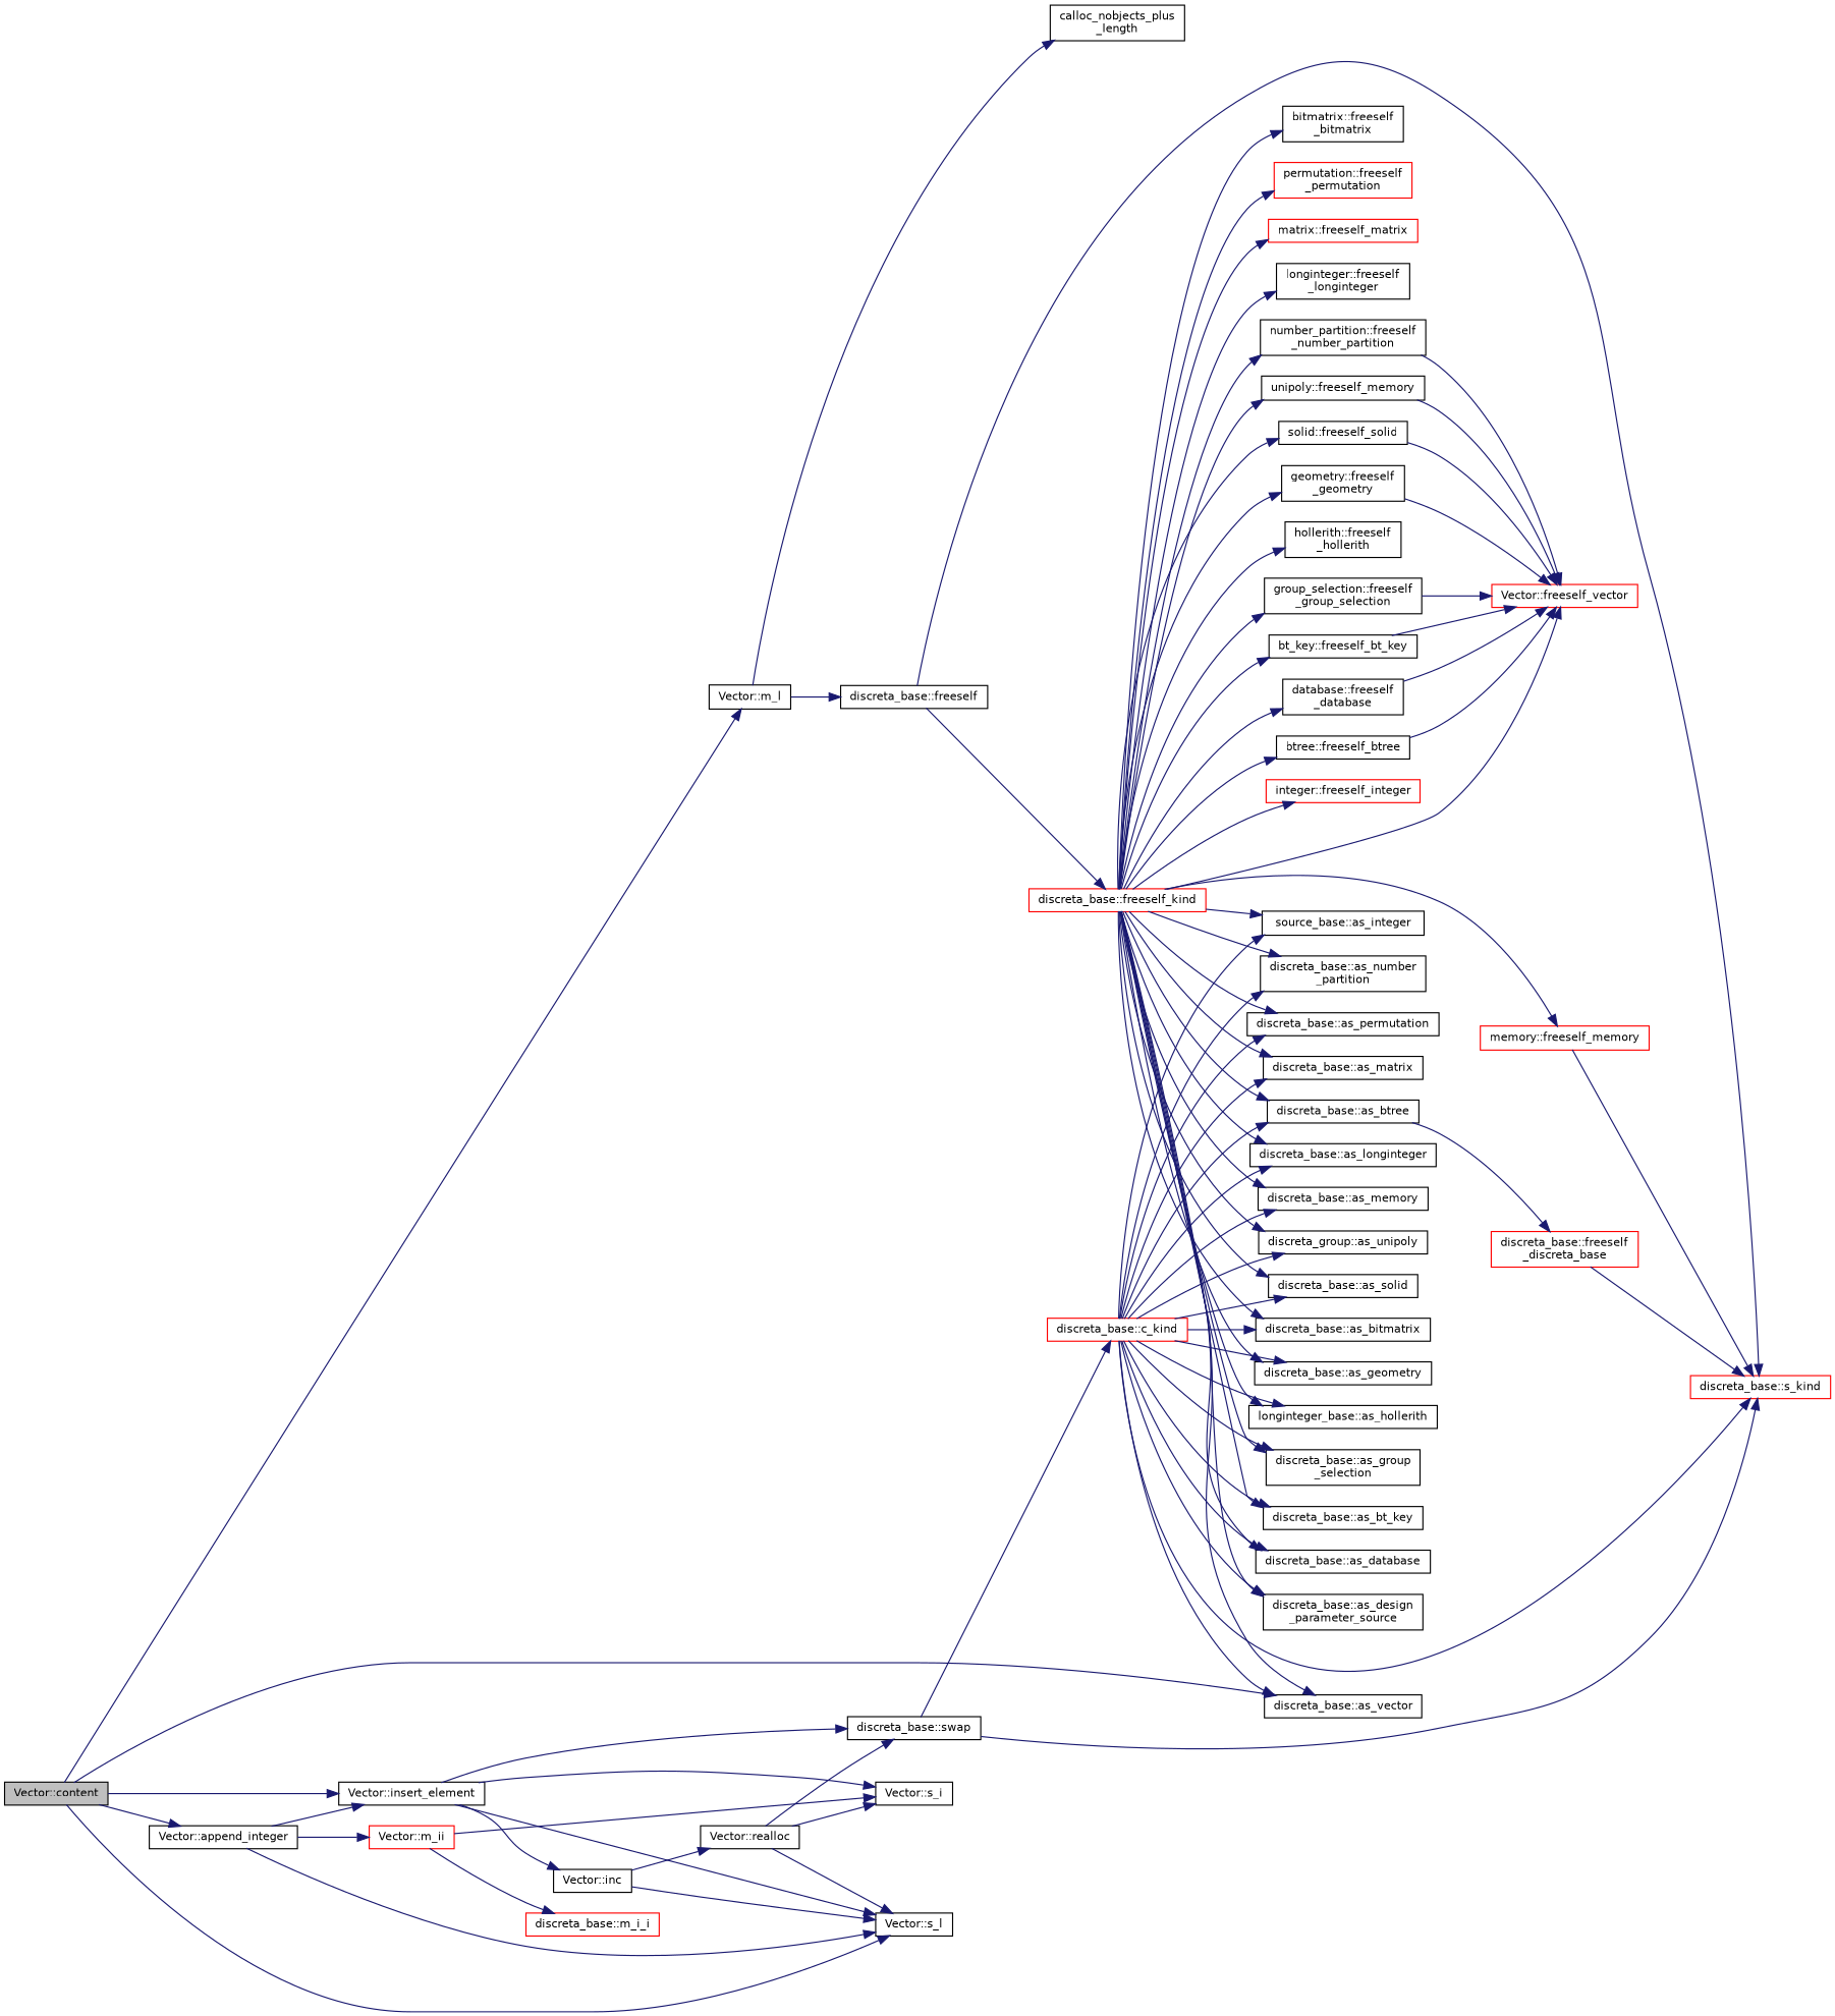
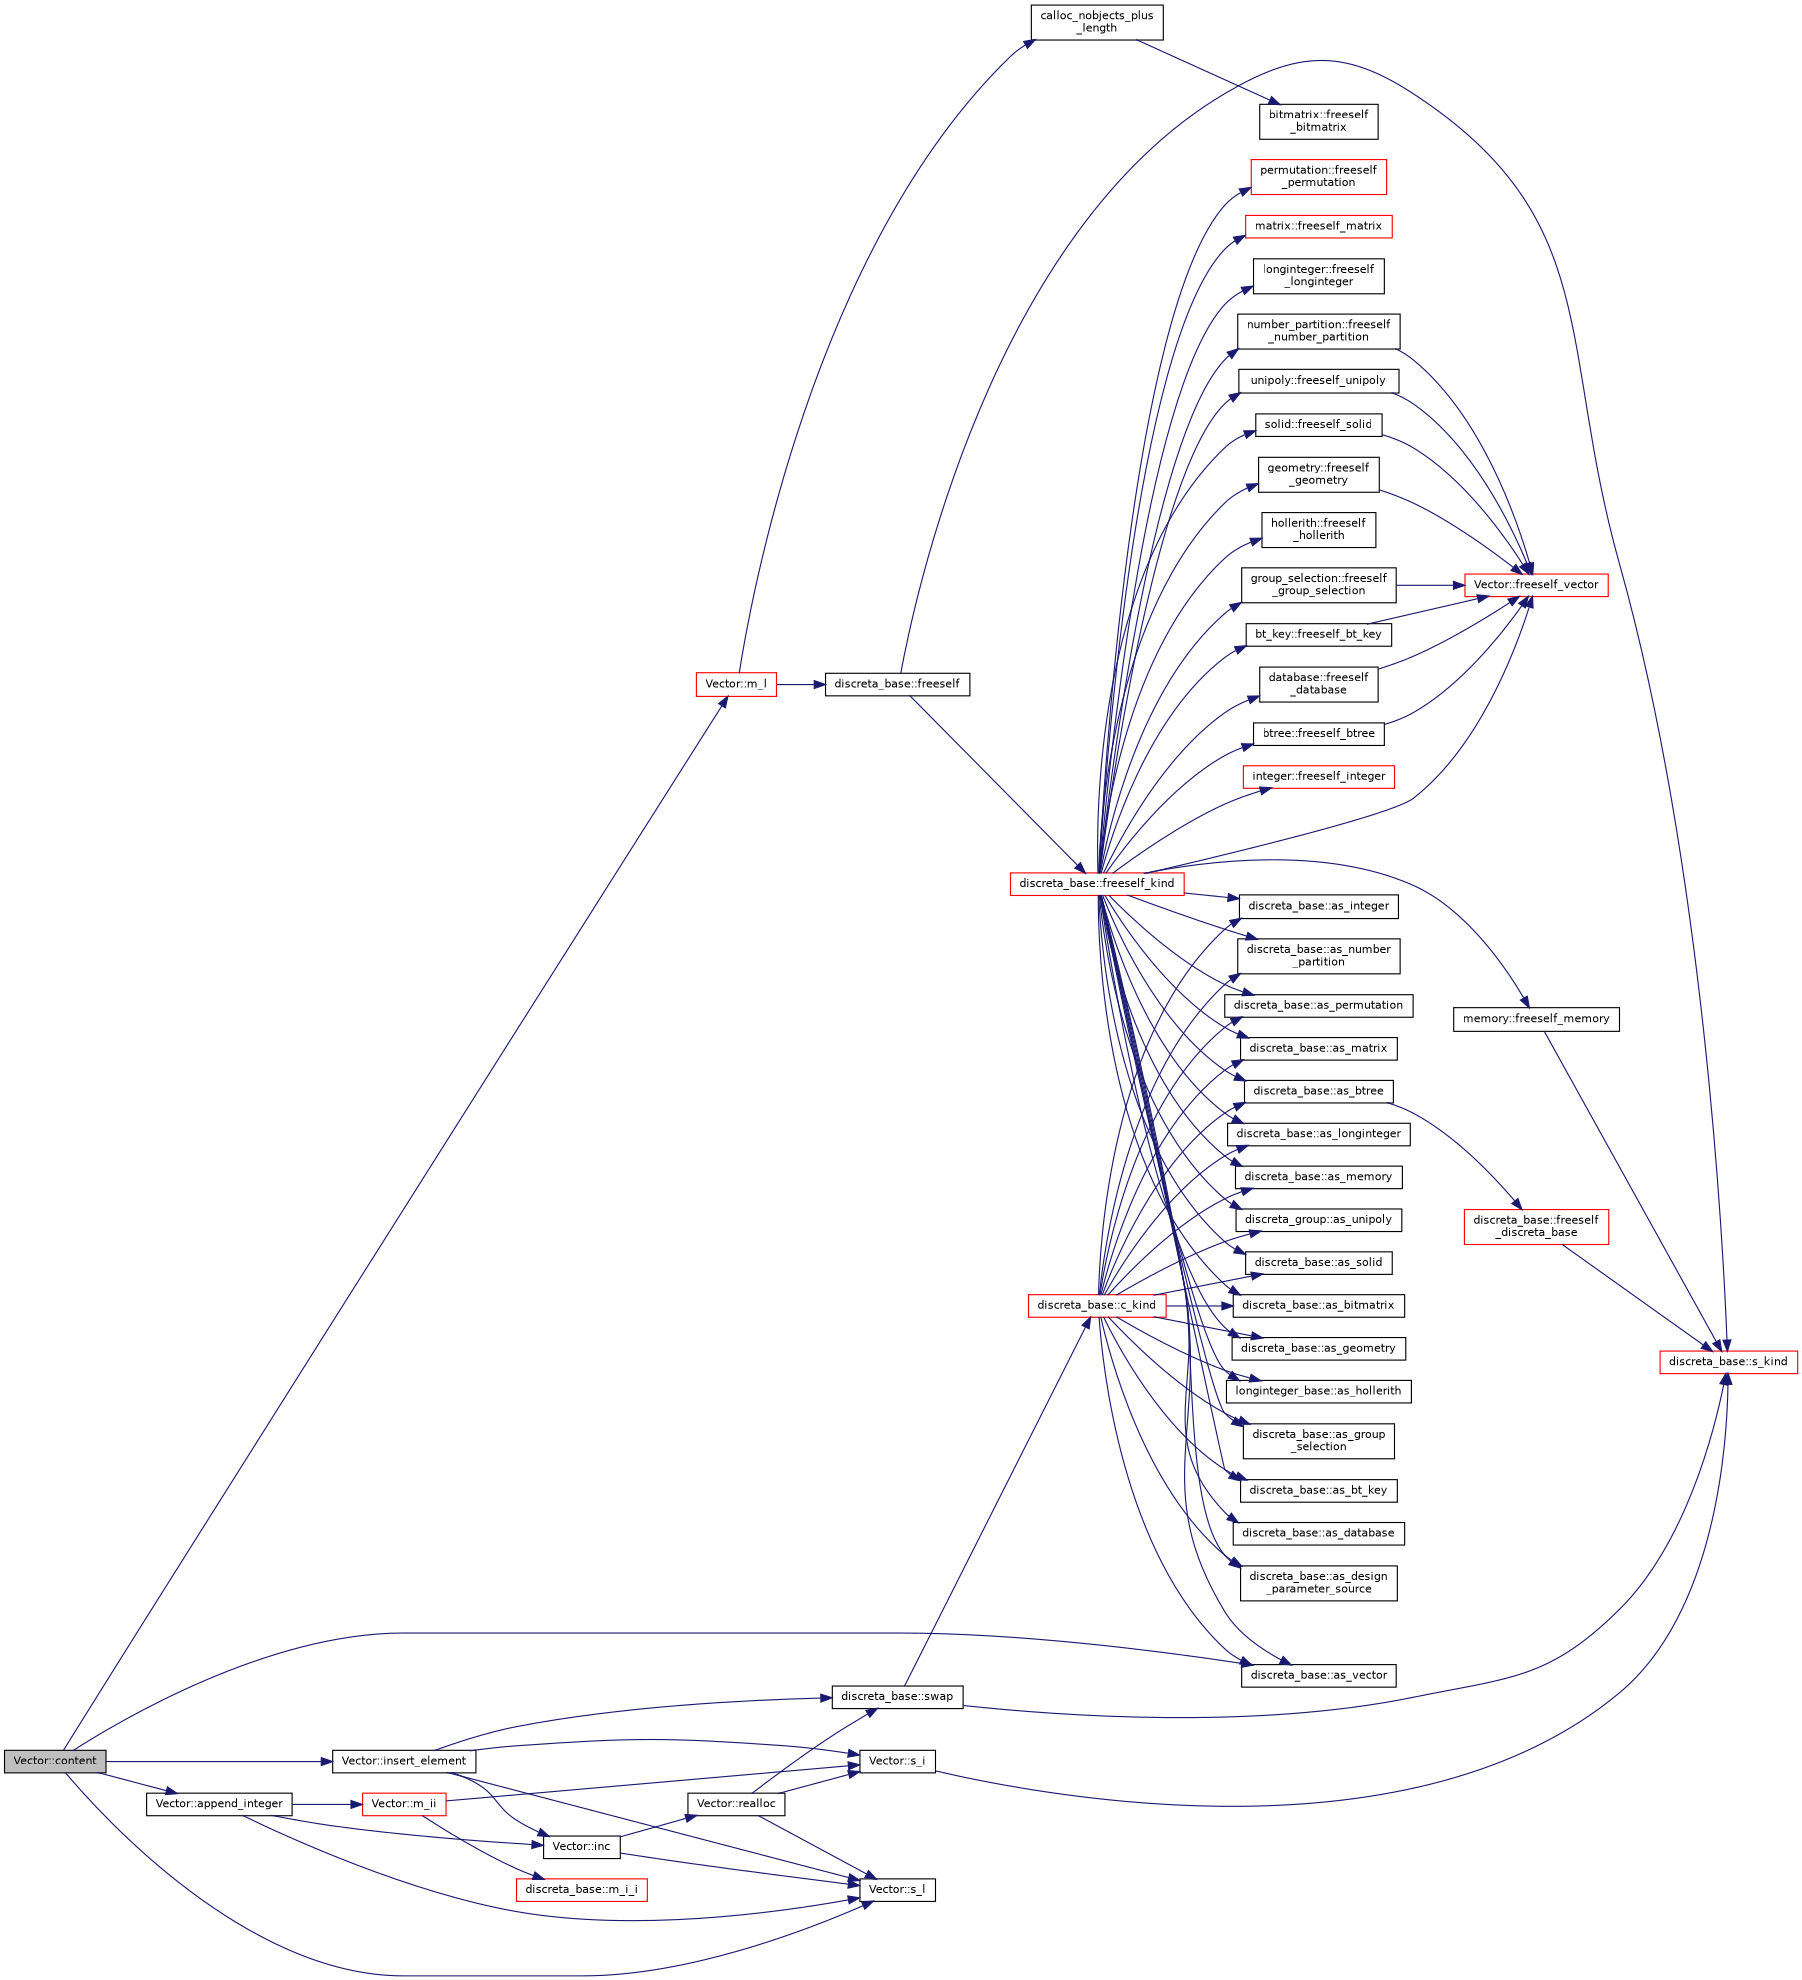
  digraph {
    rankdir=LR
    node [color=black fillcolor=white fontname=Helvetica fontsize=10 shape=record style=filled]
    edge [color=midnightblue fontname=Helvetica fontsize=10 labelfontname=Helvetica labelfontsize=10 style=solid]
    n1 [fillcolor=grey75 fontcolor=black height=0.2 label="Vector::content" width=0.4]
-   n2 [height=0.2 label="Vector::m_l" width=0.4]
+   n2 [color=red height=0.2 label="Vector::m_l" width=0.4]
    n3 [height=0.2 label="discreta_base::as_vector" width=0.4]
    n4 [height=0.2 label="Vector::s_l" width=0.4]
    n5 [height=0.2 label="Vector::insert_element" width=0.4]
    n6 [height=0.2 label="Vector::append_integer" width=0.4]
    n7 [height=0.2 label="discreta_base::freeself" width=0.4]
    n8 [height=0.2 label="calloc_nobjects_plus\l_length" width=0.4]
    n9 [height=0.2 label="Vector::s_i" width=0.4]
    n10 [height=0.2 label="Vector::inc" width=0.4]
    n11 [height=0.2 label="discreta_base::swap" width=0.4]
    n12 [color=red height=0.2 label="Vector::m_ii" width=0.4]
    n13 [color=red height=0.2 label="discreta_base::freeself_kind" width=0.4]
    n14 [color=red height=0.2 label="discreta_base::s_kind" width=0.4]
-   n15 [height=0.2 label="source_base::as_integer" width=0.4]
+   n15 [height=0.2 label="discreta_base::as_integer" width=0.4]
    n16 [color=red height=0.2 label="integer::freeself_integer" width=0.4]
    n17 [color=red height=0.2 label="Vector::freeself_vector" width=0.4]
    n18 [height=0.2 label="discreta_base::as_number\l_partition" width=0.4]
    n19 [height=0.2 label="number_partition::freeself\l_number_partition" width=0.4]
    n20 [height=0.2 label="discreta_base::as_permutation" width=0.4]
    n21 [color=red height=0.2 label="permutation::freeself\l_permutation" width=0.4]
    n22 [height=0.2 label="discreta_base::as_matrix" width=0.4]
    n23 [color=red height=0.2 label="matrix::freeself_matrix" width=0.4]
    n24 [height=0.2 label="discreta_base::as_longinteger" width=0.4]
    n25 [height=0.2 label="longinteger::freeself\l_longinteger" width=0.4]
    n26 [height=0.2 label="discreta_base::as_memory" width=0.4]
-   n27 [color=red height=0.2 label="memory::freeself_memory" width=0.4]
+   n27 [height=0.2 label="memory::freeself_memory" width=0.4]
    n28 [height=0.2 label="discreta_group::as_unipoly" width=0.4]
-   n29 [height=0.2 label="unipoly::freeself_memory" width=0.4]
+   n29 [height=0.2 label="unipoly::freeself_unipoly" width=0.4]
    n30 [height=0.2 label="discreta_base::as_solid" width=0.4]
    n31 [height=0.2 label="solid::freeself_solid" width=0.4]
    n32 [height=0.2 label="discreta_base::as_bitmatrix" width=0.4]
    n33 [height=0.2 label="bitmatrix::freeself\l_bitmatrix" width=0.4]
    n34 [height=0.2 label="discreta_base::as_geometry" width=0.4]
    n35 [height=0.2 label="geometry::freeself\l_geometry" width=0.4]
    n36 [height=0.2 label="longinteger_base::as_hollerith" width=0.4]
    n37 [height=0.2 label="hollerith::freeself\l_hollerith" width=0.4]
    n38 [height=0.2 label="discreta_base::as_group\l_selection" width=0.4]
    n39 [height=0.2 label="group_selection::freeself\l_group_selection" width=0.4]
    n40 [height=0.2 label="discreta_base::as_bt_key" width=0.4]
    n41 [height=0.2 label="bt_key::freeself_bt_key" width=0.4]
    n42 [height=0.2 label="discreta_base::as_database" width=0.4]
    n43 [height=0.2 label="database::freeself\l_database" width=0.4]
    n44 [height=0.2 label="discreta_base::as_btree" width=0.4]
    n45 [height=0.2 label="btree::freeself_btree" width=0.4]
    n46 [height=0.2 label="discreta_base::as_design\l_parameter_source" width=0.4]
    n47 [color=red height=0.2 label="discreta_base::freeself\l_discreta_base" width=0.4]
    n48 [height=0.2 label="Vector::realloc" width=0.4]
    n49 [color=red height=0.2 label="discreta_base::c_kind" width=0.4]
    n50 [color=red height=0.2 label="discreta_base::m_i_i" width=0.4]
    n1 -> n2
    n1 -> n3
    n1 -> n4
    n1 -> n5
    n1 -> n6
    n2 -> n7
    n2 -> n8
    n5 -> n4
    n5 -> n9
    n5 -> n10
    n5 -> n11
    n6 -> n4
-   n6 -> n5
+   n6 -> n10
    n6 -> n12
    n7 -> n13
    n7 -> n14
    n10 -> n4
    n10 -> n48
    n11 -> n14
    n11 -> n49
    n12 -> n9
    n12 -> n50
    n13 -> n3
    n13 -> n15
    n13 -> n16
    n13 -> n17
    n13 -> n18
    n13 -> n19
    n13 -> n20
    n13 -> n21
    n13 -> n22
    n13 -> n23
    n13 -> n24
    n13 -> n25
    n13 -> n26
    n13 -> n27
    n13 -> n28
    n13 -> n29
    n13 -> n30
    n13 -> n31
    n13 -> n32
-   n13 -> n33
+   n8 -> n33
    n13 -> n34
    n13 -> n35
    n13 -> n36
    n13 -> n37
    n13 -> n38
    n13 -> n39
    n13 -> n40
    n13 -> n41
    n13 -> n42
    n13 -> n43
    n13 -> n44
    n13 -> n45
    n13 -> n46
    n19 -> n17
    n27 -> n14
    n29 -> n17
    n31 -> n17
    n35 -> n17
    n39 -> n17
    n41 -> n17
    n43 -> n17
    n44 -> n47
    n45 -> n17
    n47 -> n14
    n48 -> n4
    n48 -> n9
    n48 -> n11
    n49 -> n3
-   n49 -> n14
+   n9 -> n14
    n49 -> n15
    n49 -> n18
    n49 -> n20
    n49 -> n22
    n49 -> n24
    n49 -> n26
    n49 -> n28
    n49 -> n30
    n49 -> n32
    n49 -> n34
    n49 -> n36
    n49 -> n38
    n49 -> n40
-   n49 -> n42
    n49 -> n44
    n49 -> n46
  }
